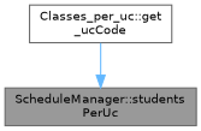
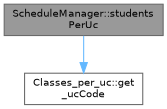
  digraph {
    rankdir=TB
    node [fontname=Helvetica fontsize=10 shape=box style=filled]
    n1 [color=gray40 fillcolor=grey60 fontcolor=black height=0.2 label="ScheduleManager::students\lPerUc" width=0.4]
    n2 [color=grey40 fillcolor=white height=0.2 label="Classes_per_uc::get\l_ucCode" width=0.4]
-   n2 -> n1 [color=steelblue1 fontname=Helvetica fontsize=10 labelfontname=Helvetica labelfontsize=10 style=solid]
+   n1 -> n2 [color=steelblue1 fontname=Helvetica fontsize=10 labelfontname=Helvetica labelfontsize=10 style=solid]
  }
